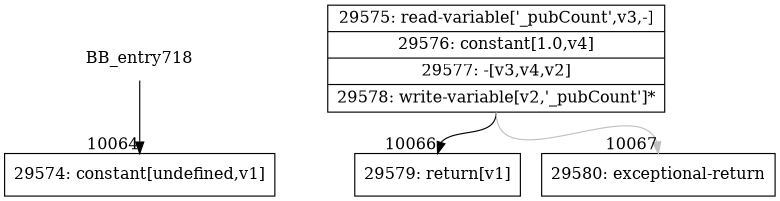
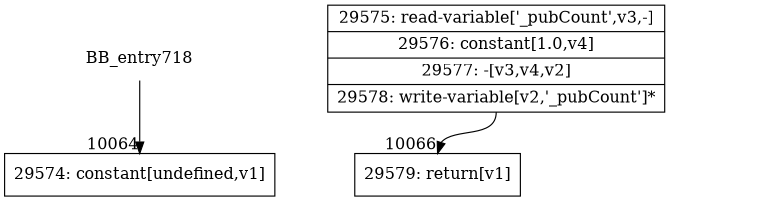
  digraph {
    rankdir=TD
    node [shape=record]
    edge [headport=n tailport=s]
    n1 [label=BB_entry718 shape=none]
    n2 [label="{29574: constant[undefined,v1]}"]
    n3 [label="{29575: read-variable['_pubCount',v3,-]|29576: constant[1.0,v4]|29577: -[v3,v4,v2]|29578: write-variable[v2,'_pubCount']*}"]
    n4 [label="{29579: return[v1]}"]
-   n5 [label="{29580: exceptional-return}"]
    n1 -> n2 [headlabel="    10064"]
    n3 -> n4 [headlabel="      10066"]
-   n3 -> n5 [color=gray headlabel="      10067"]
  }
